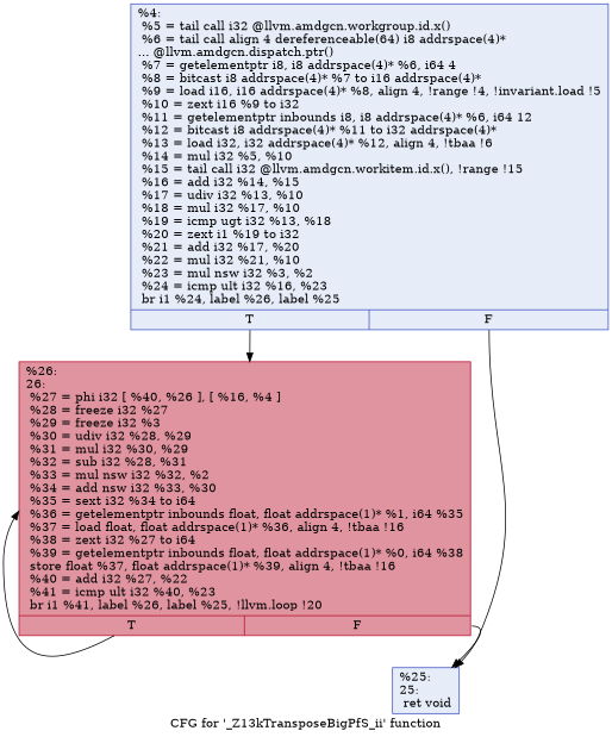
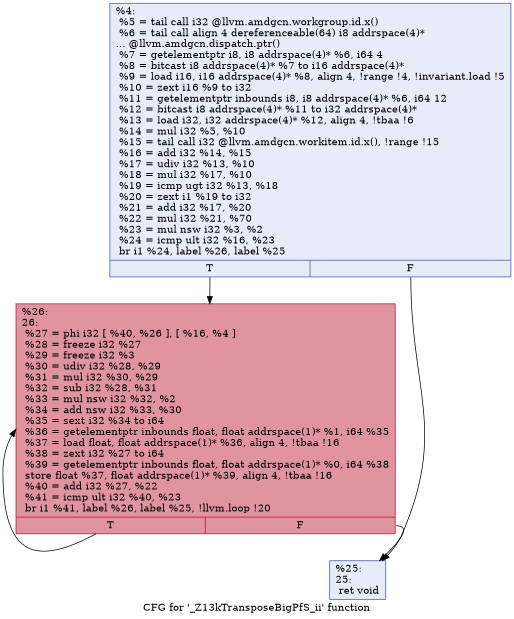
  digraph {
    label="CFG for '_Z13kTransposeBigPfS_ii' function"
    node [color="#3d50c3ff" fillcolor="#c7d7f070" shape=record style=filled]
    edge [tailport=s0]
-   n1 [label="{%4:\l  %5 = tail call i32 @llvm.amdgcn.workgroup.id.x()\l  %6 = tail call align 4 dereferenceable(64) i8 addrspace(4)*\l... @llvm.amdgcn.dispatch.ptr()\l  %7 = getelementptr i8, i8 addrspace(4)* %6, i64 4\l  %8 = bitcast i8 addrspace(4)* %7 to i16 addrspace(4)*\l  %9 = load i16, i16 addrspace(4)* %8, align 4, !range !4, !invariant.load !5\l  %10 = zext i16 %9 to i32\l  %11 = getelementptr inbounds i8, i8 addrspace(4)* %6, i64 12\l  %12 = bitcast i8 addrspace(4)* %11 to i32 addrspace(4)*\l  %13 = load i32, i32 addrspace(4)* %12, align 4, !tbaa !6\l  %14 = mul i32 %5, %10\l  %15 = tail call i32 @llvm.amdgcn.workitem.id.x(), !range !15\l  %16 = add i32 %14, %15\l  %17 = udiv i32 %13, %10\l  %18 = mul i32 %17, %10\l  %19 = icmp ugt i32 %13, %18\l  %20 = zext i1 %19 to i32\l  %21 = add i32 %17, %20\l  %22 = mul i32 %21, %10\l  %23 = mul nsw i32 %3, %2\l  %24 = icmp ult i32 %16, %23\l  br i1 %24, label %26, label %25\l|{<s0>T|<s1>F}}"]
+   n1 [label="{%4:\l  %5 = tail call i32 @llvm.amdgcn.workgroup.id.x()\l  %6 = tail call align 4 dereferenceable(64) i8 addrspace(4)*\l... @llvm.amdgcn.dispatch.ptr()\l  %7 = getelementptr i8, i8 addrspace(4)* %6, i64 4\l  %8 = bitcast i8 addrspace(4)* %7 to i16 addrspace(4)*\l  %9 = load i16, i16 addrspace(4)* %8, align 4, !range !4, !invariant.load !5\l  %10 = zext i16 %9 to i32\l  %11 = getelementptr inbounds i8, i8 addrspace(4)* %6, i64 12\l  %12 = bitcast i8 addrspace(4)* %11 to i32 addrspace(4)*\l  %13 = load i32, i32 addrspace(4)* %12, align 4, !tbaa !6\l  %14 = mul i32 %5, %10\l  %15 = tail call i32 @llvm.amdgcn.workitem.id.x(), !range !15\l  %16 = add i32 %14, %15\l  %17 = udiv i32 %13, %10\l  %18 = mul i32 %17, %10\l  %19 = icmp ugt i32 %13, %18\l  %20 = zext i1 %19 to i32\l  %21 = add i32 %17, %20\l  %22 = mul i32 %21, %70\l  %23 = mul nsw i32 %3, %2\l  %24 = icmp ult i32 %16, %23\l  br i1 %24, label %26, label %25\l|{<s0>T|<s1>F}}"]
    n2 [color="#b70d28ff" fillcolor="#b70d2870" label="{%26:\l26:                                               \l  %27 = phi i32 [ %40, %26 ], [ %16, %4 ]\l  %28 = freeze i32 %27\l  %29 = freeze i32 %3\l  %30 = udiv i32 %28, %29\l  %31 = mul i32 %30, %29\l  %32 = sub i32 %28, %31\l  %33 = mul nsw i32 %32, %2\l  %34 = add nsw i32 %33, %30\l  %35 = sext i32 %34 to i64\l  %36 = getelementptr inbounds float, float addrspace(1)* %1, i64 %35\l  %37 = load float, float addrspace(1)* %36, align 4, !tbaa !16\l  %38 = zext i32 %27 to i64\l  %39 = getelementptr inbounds float, float addrspace(1)* %0, i64 %38\l  store float %37, float addrspace(1)* %39, align 4, !tbaa !16\l  %40 = add i32 %27, %22\l  %41 = icmp ult i32 %40, %23\l  br i1 %41, label %26, label %25, !llvm.loop !20\l|{<s0>T|<s1>F}}"]
    n3 [label="{%25:\l25:                                               \l  ret void\l}"]
    n1 -> n2
    n1 -> n3 [tailport=s1]
    n2 -> n2
    n2 -> n3 [tailport=s1]
  }
